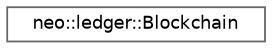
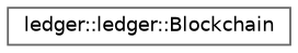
  digraph {
    rankdir=TB
-   n1 [color=grey40 fillcolor=white fontname=Helvetica fontsize=10 height=0.2 label="neo::ledger::Blockchain" shape=box style=filled width=0.4]
+   n1 [color=grey40 fillcolor=white fontname=Helvetica fontsize=10 height=0.2 label="ledger::ledger::Blockchain" shape=box style=filled width=0.4]
  }
